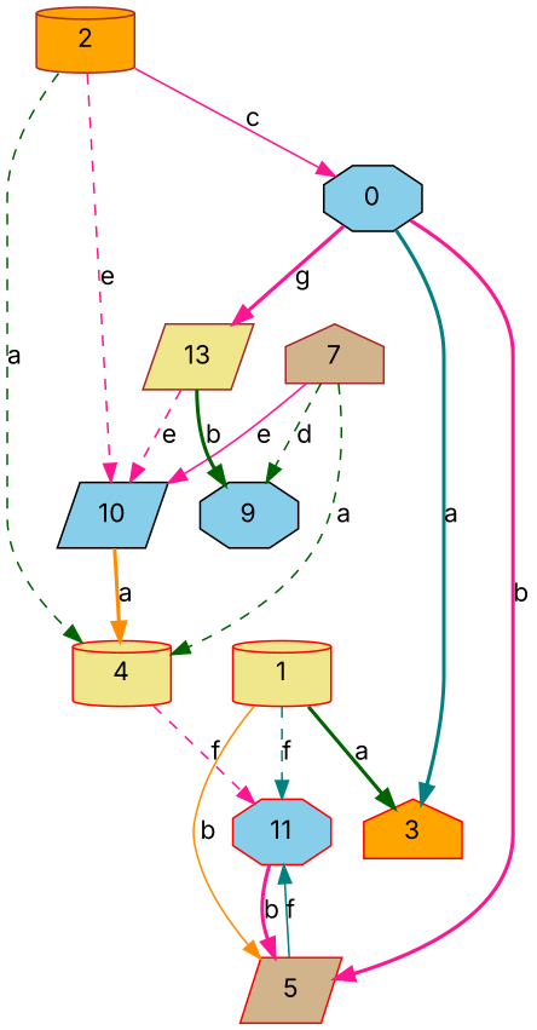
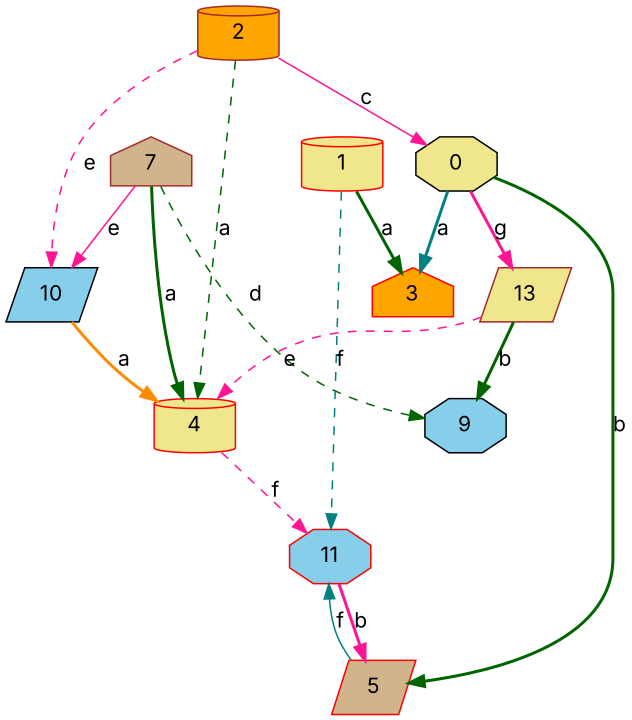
  strict digraph {
    fontname=Inter
    node [color=red fillcolor=skyblue fontname=Inter shape=cylinder style=filled]
    edge [color=deeppink fontname=Inter style=dashed]
    4 [fillcolor=khaki]
    11 [shape=octagon]
    5 [fillcolor=tan shape=parallelogram]
    7 [color=brown fillcolor=tan shape=house]
    9 [color=black shape=octagon]
    10 [color=black shape=parallelogram]
-   0 [color=black shape=octagon]
+   0 [color=black fillcolor=khaki shape=octagon]
    3 [fillcolor=orange shape=house]
    13 [color=brown fillcolor=khaki shape=parallelogram]
    1 [fillcolor=khaki]
    2 [color=brown fillcolor=orange]
    4 -> 11 [label=f]
    11 -> 5 [label=b style=bold]
    5 -> 11 [color=teal label=f style=solid]
-   7 -> 4 [color=darkgreen label=a]
+   7 -> 4 [color=darkgreen label=a style=bold]
    7 -> 9 [color=darkgreen label=d]
    7 -> 10 [label=e style=solid]
    10 -> 4 [color=darkorange label=a style=bold]
-   0 -> 5 [label=b style=bold]
+   0 -> 5 [color=darkgreen label=b style=bold]
    0 -> 3 [color=teal label=a style=bold]
    0 -> 13 [label=g style=bold]
    13 -> 9 [color=darkgreen label=b style=bold]
-   13 -> 10 [label=e]
+   13 -> 4 [label=e]
    1 -> 11 [color=teal label=f]
-   1 -> 5 [color=darkorange label=b style=solid]
    1 -> 3 [color=darkgreen label=a style=bold]
    2 -> 4 [color=darkgreen label=a]
    2 -> 10 [label=e]
    2 -> 0 [label=c style=solid]
  }
